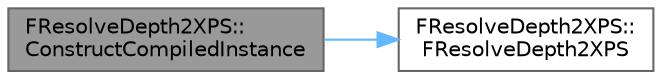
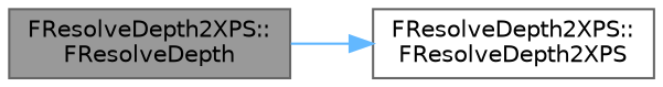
  digraph {
    rankdir=LR
    node [fontname=Helvetica fontsize=10 shape=box style=filled]
-   n1 [color=gray40 fillcolor=grey60 fontcolor=black height=0.2 label="FResolveDepth2XPS::\lConstructCompiledInstance" width=0.4]
+   n1 [color=gray40 fillcolor=grey60 fontcolor=black height=0.2 label="FResolveDepth2XPS::\lFResolveDepth" width=0.4]
    n2 [color=grey40 fillcolor=white height=0.2 label="FResolveDepth2XPS::\lFResolveDepth2XPS" width=0.4]
    n1 -> n2 [color=steelblue1 fontname=Helvetica fontsize=10 labelfontname=Helvetica labelfontsize=10 style=solid]
  }
